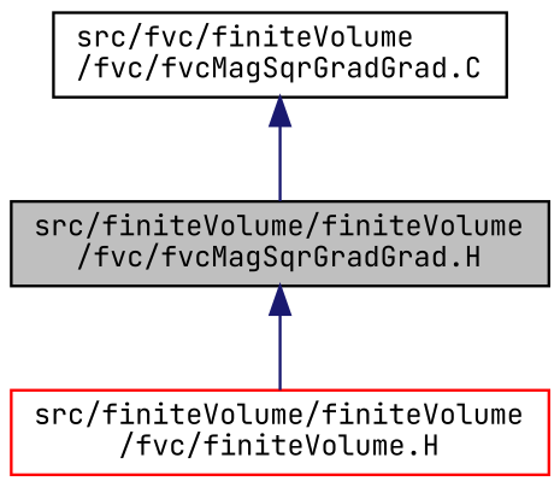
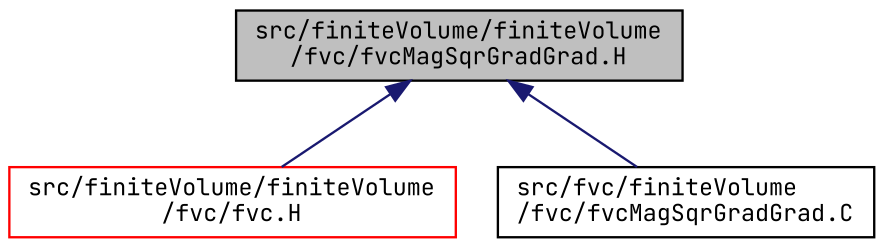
  digraph {
    fontname="JetBrains Mono"
    node [color=black fontname="JetBrains Mono" fontsize=10 shape=record]
    edge [color=midnightblue dir=back fontname="JetBrains Mono" fontsize=10 labelfontname=Helvetica labelfontsize=10 style=solid]
    n1 [fillcolor=grey75 fontcolor=black height=0.2 label="src/finiteVolume/finiteVolume\l/fvc/fvcMagSqrGradGrad.H" style=filled width=0.4]
-   n2 [color=red height=0.2 label="src/finiteVolume/finiteVolume\l/fvc/finiteVolume.H" width=0.4]
+   n2 [color=red height=0.2 label="src/finiteVolume/finiteVolume\l/fvc/fvc.H" width=0.4]
    n3 [height=0.2 label="src/fvc/finiteVolume\l/fvc/fvcMagSqrGradGrad.C" width=0.4]
    n1 -> n2
-   n3 -> n1
+   n1 -> n3
  }
